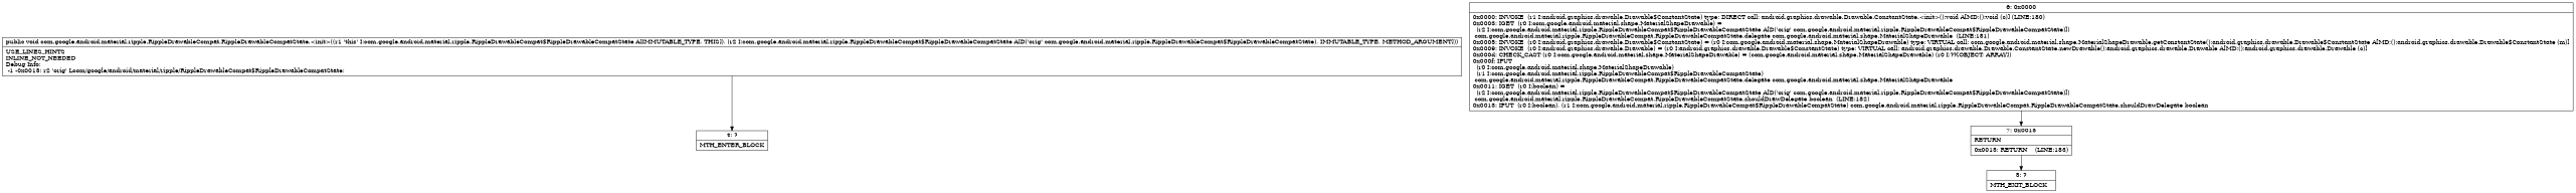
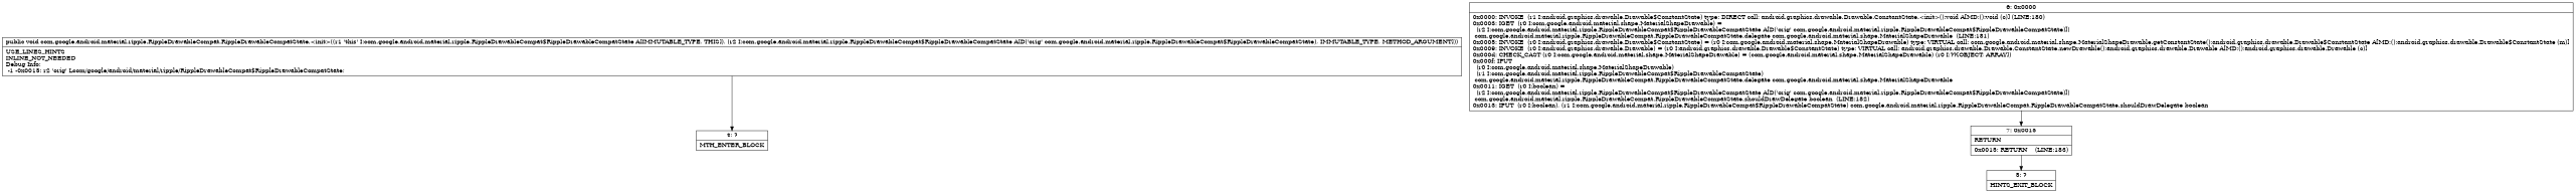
  digraph {
    node [shape=record]
    n1 [label="{4\:\ ?|MTH_ENTER_BLOCK\l}"]
    n2 [label="{6\:\ 0x0000|0x0000: INVOKE  (r1 I:android.graphics.drawable.Drawable$ConstantState) type: DIRECT call: android.graphics.drawable.Drawable.ConstantState.\<init\>():void A[MD:():void (c)] (LINE:180)\l0x0003: IGET  (r0 I:com.google.android.material.shape.MaterialShapeDrawable) = \l  (r2 I:com.google.android.material.ripple.RippleDrawableCompat$RippleDrawableCompatState A[D('orig' com.google.android.material.ripple.RippleDrawableCompat$RippleDrawableCompatState)])\l com.google.android.material.ripple.RippleDrawableCompat.RippleDrawableCompatState.delegate com.google.android.material.shape.MaterialShapeDrawable  (LINE:181)\l0x0005: INVOKE  (r0 I:android.graphics.drawable.Drawable$ConstantState) = (r0 I:com.google.android.material.shape.MaterialShapeDrawable) type: VIRTUAL call: com.google.android.material.shape.MaterialShapeDrawable.getConstantState():android.graphics.drawable.Drawable$ConstantState A[MD:():android.graphics.drawable.Drawable$ConstantState (m)]\l0x0009: INVOKE  (r0 I:android.graphics.drawable.Drawable) = (r0 I:android.graphics.drawable.Drawable$ConstantState) type: VIRTUAL call: android.graphics.drawable.Drawable.ConstantState.newDrawable():android.graphics.drawable.Drawable A[MD:():android.graphics.drawable.Drawable (c)]\l0x000d: CHECK_CAST (r0 I:com.google.android.material.shape.MaterialShapeDrawable) = (com.google.android.material.shape.MaterialShapeDrawable) (r0 I:??[OBJECT, ARRAY]) \l0x000f: IPUT  \l  (r0 I:com.google.android.material.shape.MaterialShapeDrawable)\l  (r1 I:com.google.android.material.ripple.RippleDrawableCompat$RippleDrawableCompatState)\l com.google.android.material.ripple.RippleDrawableCompat.RippleDrawableCompatState.delegate com.google.android.material.shape.MaterialShapeDrawable \l0x0011: IGET  (r0 I:boolean) = \l  (r2 I:com.google.android.material.ripple.RippleDrawableCompat$RippleDrawableCompatState A[D('orig' com.google.android.material.ripple.RippleDrawableCompat$RippleDrawableCompatState)])\l com.google.android.material.ripple.RippleDrawableCompat.RippleDrawableCompatState.shouldDrawDelegate boolean  (LINE:182)\l0x0013: IPUT  (r0 I:boolean), (r1 I:com.google.android.material.ripple.RippleDrawableCompat$RippleDrawableCompatState) com.google.android.material.ripple.RippleDrawableCompat.RippleDrawableCompatState.shouldDrawDelegate boolean \l}"]
    n3 [label="{7\:\ 0x0015|RETURN\l|0x0015: RETURN    (LINE:183)\l}"]
-   n4 [label="{5\:\ ?|MTH_EXIT_BLOCK\l}"]
+   n4 [label="{5\:\ ?|HINTS_EXIT_BLOCK\l}"]
    n5 [label="{public void com.google.android.material.ripple.RippleDrawableCompat.RippleDrawableCompatState.\<init\>((r1 'this' I:com.google.android.material.ripple.RippleDrawableCompat$RippleDrawableCompatState A[IMMUTABLE_TYPE, THIS]), (r2 I:com.google.android.material.ripple.RippleDrawableCompat$RippleDrawableCompatState A[D('orig' com.google.android.material.ripple.RippleDrawableCompat$RippleDrawableCompatState), IMMUTABLE_TYPE, METHOD_ARGUMENT]))  | USE_LINES_HINTS\lINLINE_NOT_NEEDED\lDebug Info:\l  \-1 \-0x0015: r2 'orig' Lcom\/google\/android\/material\/ripple\/RippleDrawableCompat$RippleDrawableCompatState;\l}"]
    n2 -> n3
    n3 -> n4
    n5 -> n1
  }
